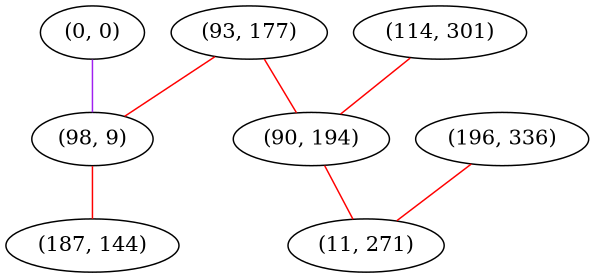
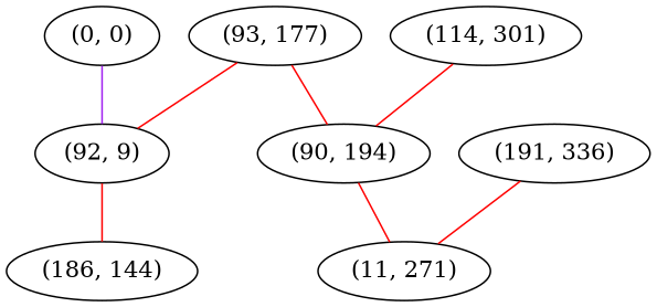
  graph {
    edge [color=red weight=1]
    "(93, 177)"
-   "(92, 9)" [label="(98, 9)"]
+   "(92, 9)"
    "(90, 194)"
-   "(186, 144)" [label="(187, 144)"]
+   "(186, 144)"
    "(11, 271)"
    "(114, 301)"
    "(0, 0)"
-   "(191, 336)" [label="(196, 336)"]
+   "(191, 336)"
    "(93, 177)" -- "(92, 9)"
    "(93, 177)" -- "(90, 194)"
    "(92, 9)" -- "(186, 144)"
    "(90, 194)" -- "(11, 271)"
    "(114, 301)" -- "(90, 194)"
    "(0, 0)" -- "(92, 9)" [color=purple weight=4]
    "(191, 336)" -- "(11, 271)"
  }
